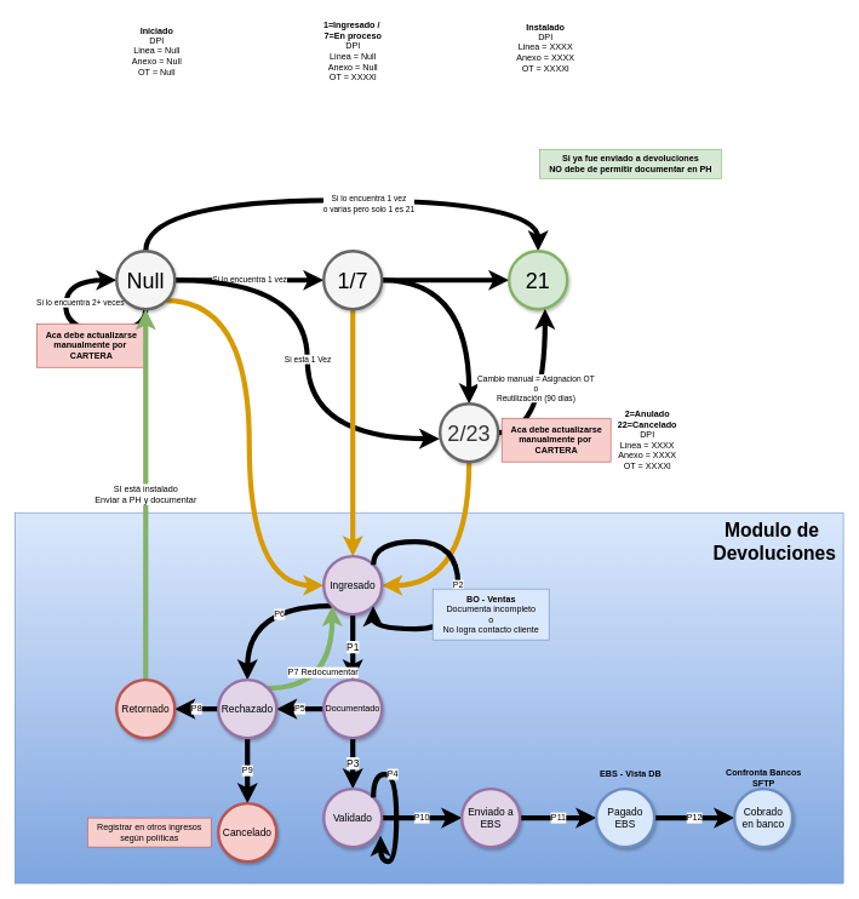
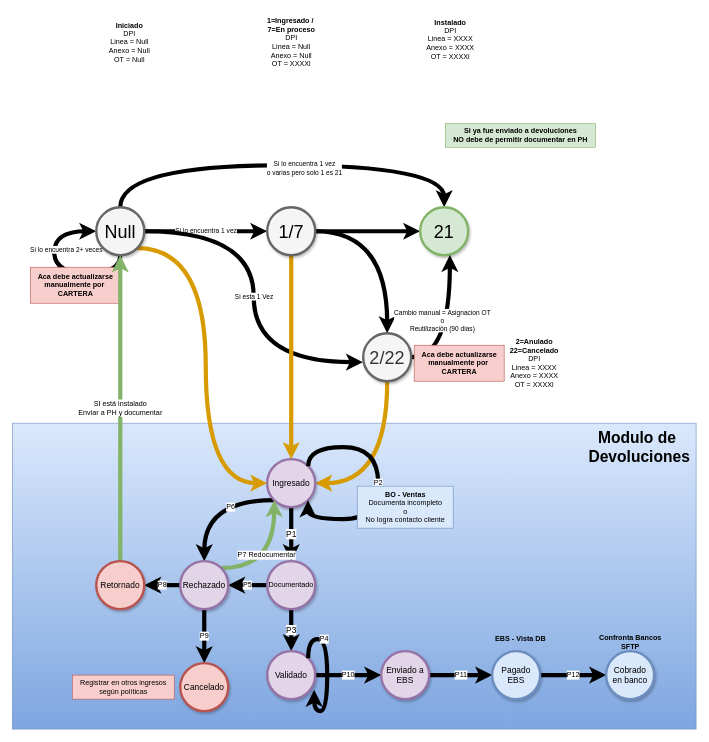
  <mxCell id="0" style=";html=1;" />
  <mxCell id="1" style=";html=1;" parent="0" />
  <mxCell id="2" value="" style="rounded=0;whiteSpace=wrap;html=1;fontSize=12;fillColor=#dae8fc;strokeColor=#6c8ebf;gradientColor=#7ea6e0;" parent="1" vertex="1"><mxGeometry x="20" y="705" width="1140" height="510" as="geometry" /></mxCell>
  <mxCell id="3" value="Si lo encuentra 1 vez" style="edgeStyle=orthogonalEdgeStyle;rounded=0;orthogonalLoop=1;jettySize=auto;html=1;strokeWidth=7;elbow=vertical;curved=1;" parent="1" source="9" target="13" edge="1"><mxGeometry relative="1" as="geometry" /></mxCell>
  <mxCell id="4" value="Si lo encuentra 2+ veces" style="edgeStyle=orthogonalEdgeStyle;curved=1;rounded=0;orthogonalLoop=1;jettySize=auto;html=1;strokeWidth=7;elbow=vertical;entryX=0;entryY=0.5;entryDx=0;entryDy=0;exitX=0.5;exitY=1;exitDx=0;exitDy=0;" parent="1" source="9" target="9" edge="1"><mxGeometry x="0.28" y="-20" relative="1" as="geometry"><Array as="points"><mxPoint x="200" y="455" /><mxPoint x="90" y="455" /><mxPoint x="90" y="385" /></Array><mxPoint as="offset" /></mxGeometry></mxCell>
  <mxCell id="5" style="edgeStyle=orthogonalEdgeStyle;curved=1;rounded=0;orthogonalLoop=1;jettySize=auto;html=1;entryX=0.5;entryY=0;entryDx=0;entryDy=0;strokeWidth=7;elbow=vertical;" parent="1" source="9" target="14" edge="1"><mxGeometry relative="1" as="geometry"><Array as="points"><mxPoint x="200" y="275" /><mxPoint x="740" y="275" /></Array></mxGeometry></mxCell>
  <mxCell id="6" value="Si lo encuentra 1 vez&lt;br&gt;o varias pero solo 1 es 21" style="edgeLabel;html=1;align=center;verticalAlign=middle;resizable=0;points=[];" parent="5" vertex="1" connectable="0"><mxGeometry x="0.109" y="-4" relative="1" as="geometry"><mxPoint x="-1" as="offset" /></mxGeometry></mxCell>
  <mxCell id="7" value="Si esta 1 Vez" style="edgeStyle=orthogonalEdgeStyle;curved=1;rounded=0;orthogonalLoop=1;jettySize=auto;html=1;entryX=-0.006;entryY=0.603;entryDx=0;entryDy=0;entryPerimeter=0;strokeWidth=7;elbow=vertical;" parent="1" source="9" target="23" edge="1"><mxGeometry relative="1" as="geometry" /></mxCell>
  <mxCell id="8" style="edgeStyle=orthogonalEdgeStyle;curved=1;rounded=0;orthogonalLoop=1;jettySize=auto;html=1;entryX=0;entryY=0.5;entryDx=0;entryDy=0;strokeWidth=7;elbow=vertical;exitX=1;exitY=1;exitDx=0;exitDy=0;fillColor=#ffe6cc;strokeColor=#d79b00;" parent="1" source="9" target="27" edge="1"><mxGeometry relative="1" as="geometry" /></mxCell>
  <mxCell id="9" value="Null" style="ellipse;whiteSpace=wrap;html=1;rounded=0;shadow=1;strokeColor=#666666;strokeWidth=4;fontSize=30;align=center;fillColor=#f5f5f5;" parent="1" vertex="1"><mxGeometry x="160" y="345" width="80" height="80" as="geometry" /></mxCell>
  <mxCell id="10" value="" style="edgeStyle=orthogonalEdgeStyle;curved=1;rounded=0;orthogonalLoop=1;jettySize=auto;html=1;strokeWidth=7;elbow=vertical;" parent="1" source="13" target="14" edge="1"><mxGeometry relative="1" as="geometry" /></mxCell>
  <mxCell id="11" value="" style="edgeStyle=orthogonalEdgeStyle;curved=1;rounded=0;orthogonalLoop=1;jettySize=auto;html=1;strokeWidth=7;elbow=vertical;" parent="1" source="13" target="23" edge="1"><mxGeometry relative="1" as="geometry" /></mxCell>
  <mxCell id="12" style="edgeStyle=orthogonalEdgeStyle;curved=1;rounded=0;orthogonalLoop=1;jettySize=auto;html=1;fontSize=14;strokeWidth=7;elbow=vertical;fillColor=#ffe6cc;strokeColor=#d79b00;" parent="1" source="13" target="27" edge="1"><mxGeometry relative="1" as="geometry" /></mxCell>
  <mxCell id="13" value="1/7" style="ellipse;whiteSpace=wrap;html=1;rounded=0;shadow=1;strokeColor=#666666;strokeWidth=4;fontSize=30;align=center;fillColor=#f5f5f5;" parent="1" vertex="1"><mxGeometry x="445" y="345" width="80" height="80" as="geometry" /></mxCell>
  <mxCell id="14" value="21" style="ellipse;whiteSpace=wrap;html=1;rounded=0;shadow=1;strokeColor=#82b366;strokeWidth=4;fontSize=30;align=center;fillColor=#d5e8d4;" parent="1" vertex="1"><mxGeometry x="700" y="345" width="80" height="80" as="geometry" /></mxCell>
  <mxCell id="15" value="&lt;b&gt;Iniciado&lt;br&gt;&lt;/b&gt;DPI&lt;br&gt;Linea = Null&lt;br&gt;Anexo = Null&lt;br&gt;OT = Null" style="text;html=1;align=center;verticalAlign=middle;resizable=0;points=[];autosize=1;strokeColor=none;fillColor=none;" parent="1" vertex="1"><mxGeometry x="170" y="25" width="90" height="90" as="geometry" /></mxCell>
  <mxCell id="16" value="&lt;b&gt;Instalado&lt;br&gt;&lt;/b&gt;DPI&lt;br&gt;Linea = XXXX&lt;br&gt;Anexo = XXXX&lt;br&gt;OT = XXXXl" style="text;html=1;align=center;verticalAlign=middle;resizable=0;points=[];autosize=1;strokeColor=none;fillColor=none;" parent="1" vertex="1"><mxGeometry x="700" y="20" width="100" height="90" as="geometry" /></mxCell>
  <mxCell id="17" value="&lt;b&gt;Aca debe actualizarse &lt;br&gt;manualmente por&amp;nbsp;&lt;br&gt;CARTERA&lt;br&gt;&lt;/b&gt;" style="text;html=1;align=center;verticalAlign=middle;resizable=0;points=[];autosize=1;strokeColor=#b85450;fillColor=#f8cecc;" parent="1" vertex="1"><mxGeometry x="50" y="445" width="150" height="60" as="geometry" /></mxCell>
  <mxCell id="18" value="&lt;b&gt;1=Ingresado /&amp;nbsp;&lt;br&gt;7=En proceso&lt;br&gt;&lt;/b&gt;DPI&lt;br&gt;Linea = Null&lt;br&gt;Anexo = Null&lt;br&gt;OT = XXXXl" style="text;html=1;align=center;verticalAlign=middle;resizable=0;points=[];autosize=1;strokeColor=none;fillColor=none;" parent="1" vertex="1"><mxGeometry x="435" y="20" width="100" height="100" as="geometry" /></mxCell>
  <mxCell id="19" value="&lt;b&gt;2=Anulado&lt;br&gt;22=Cancelado&lt;br&gt;&lt;/b&gt;DPI&lt;br&gt;Linea = XXXX&lt;br&gt;Anexo = XXXX&lt;br&gt;OT = XXXXl" style="text;html=1;align=center;verticalAlign=middle;resizable=0;points=[];autosize=1;strokeColor=none;fillColor=none;" parent="1" vertex="1"><mxGeometry x="840" y="555" width="100" height="100" as="geometry" /></mxCell>
  <mxCell id="20" style="edgeStyle=orthogonalEdgeStyle;curved=1;rounded=0;orthogonalLoop=1;jettySize=auto;html=1;entryX=0.619;entryY=0.994;entryDx=0;entryDy=0;entryPerimeter=0;strokeWidth=7;elbow=vertical;" parent="1" source="23" target="14" edge="1"><mxGeometry relative="1" as="geometry" /></mxCell>
  <mxCell id="21" value="Cambio manual = Asignacion OT&lt;br&gt;o&lt;br&gt;Reutilización (90 dias)" style="edgeLabel;html=1;align=center;verticalAlign=middle;resizable=0;points=[];" parent="20" vertex="1" connectable="0"><mxGeometry x="0.074" y="13" relative="1" as="geometry"><mxPoint as="offset" /></mxGeometry></mxCell>
  <mxCell id="22" style="edgeStyle=orthogonalEdgeStyle;curved=1;rounded=0;orthogonalLoop=1;jettySize=auto;html=1;entryX=1;entryY=0.5;entryDx=0;entryDy=0;strokeWidth=7;elbow=vertical;exitX=0.5;exitY=1;exitDx=0;exitDy=0;fillColor=#ffe6cc;strokeColor=#d79b00;" parent="1" source="23" target="27" edge="1"><mxGeometry relative="1" as="geometry" /></mxCell>
- <mxCell id="23" value="2/23" style="ellipse;whiteSpace=wrap;html=1;rounded=0;shadow=1;strokeColor=#666666;strokeWidth=4;fontSize=30;align=center;fillColor=#f5f5f5;fontColor=#333333;" parent="1" vertex="1"><mxGeometry x="605" y="555" width="80" height="80" as="geometry" /></mxCell>
+ <mxCell id="23" value="2/22" style="ellipse;whiteSpace=wrap;html=1;rounded=0;shadow=1;strokeColor=#666666;strokeWidth=4;fontSize=30;align=center;fillColor=#f5f5f5;fontColor=#333333;" parent="1" vertex="1"><mxGeometry x="605" y="555" width="80" height="80" as="geometry" /></mxCell>
  <mxCell id="24" value="&lt;b&gt;Aca debe actualizarse &lt;br&gt;manualmente por&amp;nbsp;&lt;br&gt;CARTERA&lt;br&gt;&lt;/b&gt;" style="text;html=1;align=center;verticalAlign=middle;resizable=0;points=[];autosize=1;strokeColor=#b85450;fillColor=#f8cecc;" parent="1" vertex="1"><mxGeometry x="690" y="575" width="150" height="60" as="geometry" /></mxCell>
  <mxCell id="25" value="P1" style="edgeStyle=orthogonalEdgeStyle;curved=1;rounded=0;orthogonalLoop=1;jettySize=auto;html=1;fontSize=14;strokeWidth=7;elbow=vertical;" parent="1" source="27" target="31" edge="1"><mxGeometry relative="1" as="geometry" /></mxCell>
  <mxCell id="26" value="P6" style="edgeStyle=orthogonalEdgeStyle;curved=1;rounded=0;orthogonalLoop=1;jettySize=auto;html=1;fontSize=12;strokeWidth=7;elbow=vertical;exitX=0;exitY=1;exitDx=0;exitDy=0;entryX=0.5;entryY=0;entryDx=0;entryDy=0;" parent="1" source="27" target="40" edge="1"><mxGeometry x="-0.329" y="12" relative="1" as="geometry"><mxPoint x="200" y="435" as="targetPoint" /><mxPoint as="offset" /></mxGeometry></mxCell>
  <mxCell id="27" value="Ingresado" style="ellipse;whiteSpace=wrap;html=1;rounded=0;shadow=1;strokeColor=#9673a6;strokeWidth=4;fontSize=14;align=center;fillColor=#e1d5e7;" parent="1" vertex="1"><mxGeometry x="445" y="765" width="80" height="80" as="geometry" /></mxCell>
  <mxCell id="28" value="&lt;b&gt;EBS - Vista DB&lt;/b&gt;" style="text;html=1;align=center;verticalAlign=middle;resizable=0;points=[];autosize=1;strokeColor=none;fillColor=none;" parent="1" vertex="1"><mxGeometry x="812" y="1050" width="110" height="30" as="geometry" /></mxCell>
  <mxCell id="29" value="P3" style="edgeStyle=orthogonalEdgeStyle;curved=1;rounded=0;orthogonalLoop=1;jettySize=auto;html=1;fontSize=14;strokeWidth=7;elbow=vertical;" parent="1" source="31" target="33" edge="1"><mxGeometry relative="1" as="geometry" /></mxCell>
  <mxCell id="30" value="P5&lt;br&gt;" style="edgeStyle=orthogonalEdgeStyle;curved=1;rounded=0;orthogonalLoop=1;jettySize=auto;html=1;fontSize=12;strokeWidth=7;elbow=vertical;" parent="1" source="31" target="40" edge="1"><mxGeometry relative="1" as="geometry" /></mxCell>
  <mxCell id="31" value="Documentado" style="ellipse;whiteSpace=wrap;html=1;rounded=0;shadow=1;strokeColor=#9673a6;strokeWidth=4;fontSize=12;align=center;fillColor=#e1d5e7;" parent="1" vertex="1"><mxGeometry x="445" y="935" width="80" height="80" as="geometry" /></mxCell>
  <mxCell id="32" value="P10" style="edgeStyle=orthogonalEdgeStyle;curved=1;rounded=0;orthogonalLoop=1;jettySize=auto;html=1;fontSize=12;strokeWidth=7;elbow=vertical;" parent="1" source="33" target="42" edge="1"><mxGeometry relative="1" as="geometry" /></mxCell>
  <mxCell id="33" value="Validado" style="ellipse;whiteSpace=wrap;html=1;rounded=0;shadow=1;strokeColor=#9673a6;strokeWidth=4;fontSize=14;align=center;fillColor=#e1d5e7;" parent="1" vertex="1"><mxGeometry x="445" y="1085" width="80" height="80" as="geometry" /></mxCell>
  <mxCell id="34" value="P2" style="edgeStyle=orthogonalEdgeStyle;curved=1;rounded=0;orthogonalLoop=1;jettySize=auto;html=1;fontSize=12;strokeWidth=7;elbow=vertical;exitX=1;exitY=0;exitDx=0;exitDy=0;" parent="1" source="27" target="27" edge="1"><mxGeometry relative="1" as="geometry"><Array as="points"><mxPoint x="513" y="745" /><mxPoint x="630" y="745" /><mxPoint x="630" y="865" /><mxPoint x="513" y="865" /></Array></mxGeometry></mxCell>
  <mxCell id="35" value="&lt;b&gt;BO - Ventas&lt;/b&gt;&lt;br&gt;Documenta incompleto&lt;br&gt;o&lt;br&gt;No logra contacto cliente" style="text;html=1;align=center;verticalAlign=middle;resizable=0;points=[];autosize=1;strokeColor=#6c8ebf;fillColor=#dae8fc;" parent="1" vertex="1"><mxGeometry x="595" y="810" width="160" height="70" as="geometry" /></mxCell>
  <mxCell id="36" value="P7 Redocumentar" style="edgeStyle=orthogonalEdgeStyle;curved=1;rounded=0;orthogonalLoop=1;jettySize=auto;html=1;entryX=0;entryY=1;entryDx=0;entryDy=0;fontSize=12;strokeWidth=7;elbow=vertical;fillColor=#d5e8d4;strokeColor=#82b366;exitX=1;exitY=0;exitDx=0;exitDy=0;" parent="1" source="40" target="27" edge="1"><mxGeometry x="-0.242" y="22" relative="1" as="geometry"><mxPoint as="offset" /></mxGeometry></mxCell>
  <mxCell id="37" value="SI está instalado&lt;br&gt;Enviar a PH y documentar" style="edgeStyle=orthogonalEdgeStyle;curved=1;rounded=0;orthogonalLoop=1;jettySize=auto;html=1;fontSize=12;strokeWidth=7;elbow=vertical;fillColor=#d5e8d4;strokeColor=#82b366;exitX=0.5;exitY=0;exitDx=0;exitDy=0;" parent="1" source="49" target="9" edge="1"><mxGeometry relative="1" as="geometry"><mxPoint x="130" y="885" as="sourcePoint" /></mxGeometry></mxCell>
  <mxCell id="38" value="P9" style="edgeStyle=orthogonalEdgeStyle;curved=1;rounded=0;orthogonalLoop=1;jettySize=auto;html=1;fontSize=12;strokeWidth=7;elbow=vertical;" parent="1" source="40" target="47" edge="1"><mxGeometry relative="1" as="geometry" /></mxCell>
  <mxCell id="39" value="P8" style="edgeStyle=orthogonalEdgeStyle;curved=1;rounded=0;orthogonalLoop=1;jettySize=auto;html=1;fontSize=12;strokeWidth=7;elbow=vertical;" parent="1" source="40" target="49" edge="1"><mxGeometry relative="1" as="geometry" /></mxCell>
  <mxCell id="40" value="Rechazado" style="ellipse;whiteSpace=wrap;html=1;rounded=0;shadow=1;strokeColor=#9673a6;strokeWidth=4;fontSize=14;align=center;fillColor=#e1d5e7;" parent="1" vertex="1"><mxGeometry x="300" y="935" width="80" height="80" as="geometry" /></mxCell>
  <mxCell id="41" value="P11" style="edgeStyle=orthogonalEdgeStyle;curved=1;rounded=0;orthogonalLoop=1;jettySize=auto;html=1;fontSize=12;strokeWidth=7;elbow=vertical;" parent="1" source="42" target="44" edge="1"><mxGeometry relative="1" as="geometry" /></mxCell>
  <mxCell id="42" value="Enviado a&lt;br&gt;EBS" style="ellipse;whiteSpace=wrap;html=1;rounded=0;shadow=1;strokeColor=#9673a6;strokeWidth=4;fontSize=14;align=center;fillColor=#e1d5e7;" parent="1" vertex="1"><mxGeometry x="635" y="1085" width="80" height="80" as="geometry" /></mxCell>
  <mxCell id="43" value="P12" style="edgeStyle=orthogonalEdgeStyle;curved=1;rounded=0;orthogonalLoop=1;jettySize=auto;html=1;fontSize=12;strokeWidth=7;elbow=vertical;" parent="1" source="44" target="45" edge="1"><mxGeometry relative="1" as="geometry" /></mxCell>
  <mxCell id="44" value="Pagado&lt;br&gt;EBS" style="ellipse;whiteSpace=wrap;html=1;rounded=0;shadow=1;strokeColor=#6c8ebf;strokeWidth=4;fontSize=14;align=center;fillColor=#dae8fc;" parent="1" vertex="1"><mxGeometry x="820" y="1085" width="80" height="80" as="geometry" /></mxCell>
  <mxCell id="45" value="Cobrado&lt;br&gt;en banco" style="ellipse;whiteSpace=wrap;html=1;rounded=0;shadow=1;strokeColor=#6c8ebf;strokeWidth=4;fontSize=14;align=center;fillColor=#dae8fc;" parent="1" vertex="1"><mxGeometry x="1010" y="1085" width="80" height="80" as="geometry" /></mxCell>
  <mxCell id="46" value="&lt;b&gt;Si ya fue enviado a devoluciones&lt;br&gt;NO debe de permitir documentar en PH&lt;br&gt;&lt;/b&gt;" style="text;html=1;align=center;verticalAlign=middle;resizable=0;points=[];autosize=1;strokeColor=#82b366;fillColor=#d5e8d4;" parent="1" vertex="1"><mxGeometry x="742" y="205" width="250" height="40" as="geometry" /></mxCell>
  <mxCell id="47" value="Cancelado" style="ellipse;whiteSpace=wrap;html=1;rounded=0;shadow=1;strokeColor=#b85450;strokeWidth=4;fontSize=14;align=center;fillColor=#f8cecc;" parent="1" vertex="1"><mxGeometry x="300" y="1105" width="80" height="80" as="geometry" /></mxCell>
  <mxCell id="48" value="Registrar en otros ingresos&lt;br&gt;según políticas" style="text;html=1;align=center;verticalAlign=middle;resizable=0;points=[];autosize=1;strokeColor=#b85450;fillColor=#f8cecc;" parent="1" vertex="1"><mxGeometry x="120" y="1125" width="170" height="40" as="geometry" /></mxCell>
  <mxCell id="49" value="Retornado" style="ellipse;whiteSpace=wrap;html=1;rounded=0;shadow=1;strokeColor=#b85450;strokeWidth=4;fontSize=14;align=center;fillColor=#f8cecc;" parent="1" vertex="1"><mxGeometry x="160" y="935" width="80" height="80" as="geometry" /></mxCell>
  <mxCell id="50" value="P4" style="edgeStyle=orthogonalEdgeStyle;curved=1;rounded=0;orthogonalLoop=1;jettySize=auto;html=1;exitX=1;exitY=0;exitDx=0;exitDy=0;entryX=0.978;entryY=0.806;entryDx=0;entryDy=0;entryPerimeter=0;fontSize=12;strokeWidth=7;elbow=vertical;" parent="1" source="33" target="33" edge="1"><mxGeometry x="-0.514" relative="1" as="geometry"><mxPoint as="offset" /></mxGeometry></mxCell>
  <mxCell id="51" value="&lt;b&gt;Confronta Bancos&lt;br&gt;SFTP&lt;br&gt;&lt;/b&gt;" style="text;html=1;align=center;verticalAlign=middle;resizable=0;points=[];autosize=1;strokeColor=none;fillColor=none;" parent="1" vertex="1"><mxGeometry x="985" y="1050" width="130" height="40" as="geometry" /></mxCell>
  <mxCell id="52" value="&lt;b style=&quot;font-size: 26px;&quot;&gt;Modulo de&amp;nbsp;&lt;br style=&quot;font-size: 26px;&quot;&gt;Devoluciones&lt;br style=&quot;font-size: 26px;&quot;&gt;&lt;/b&gt;" style="text;html=1;align=center;verticalAlign=middle;resizable=0;points=[];autosize=1;strokeColor=none;fillColor=none;fontSize=26;" parent="1" vertex="1"><mxGeometry x="970" y="705" width="190" height="80" as="geometry" /></mxCell>
